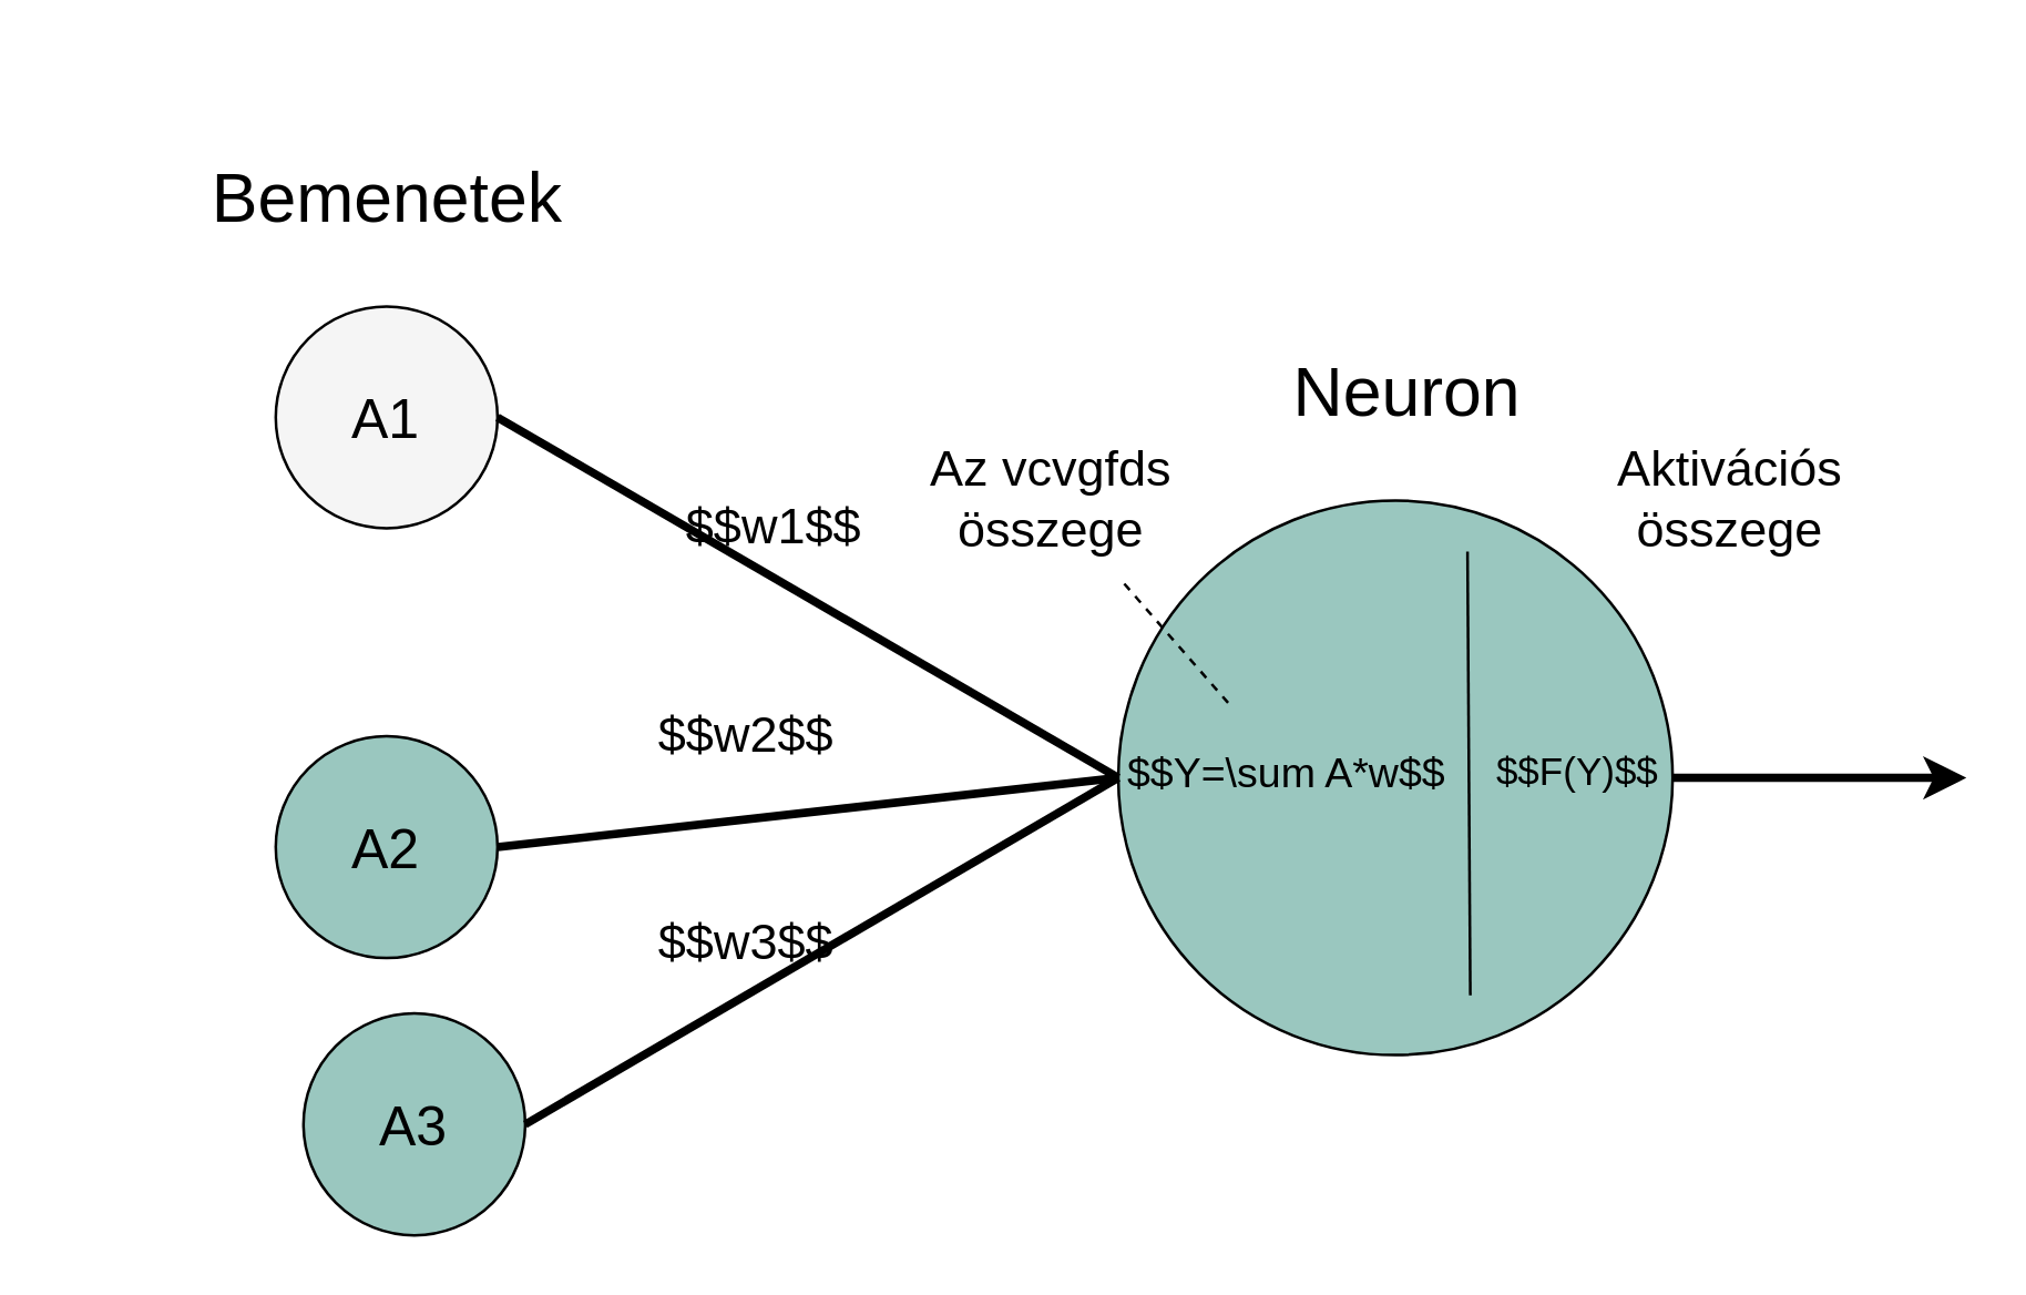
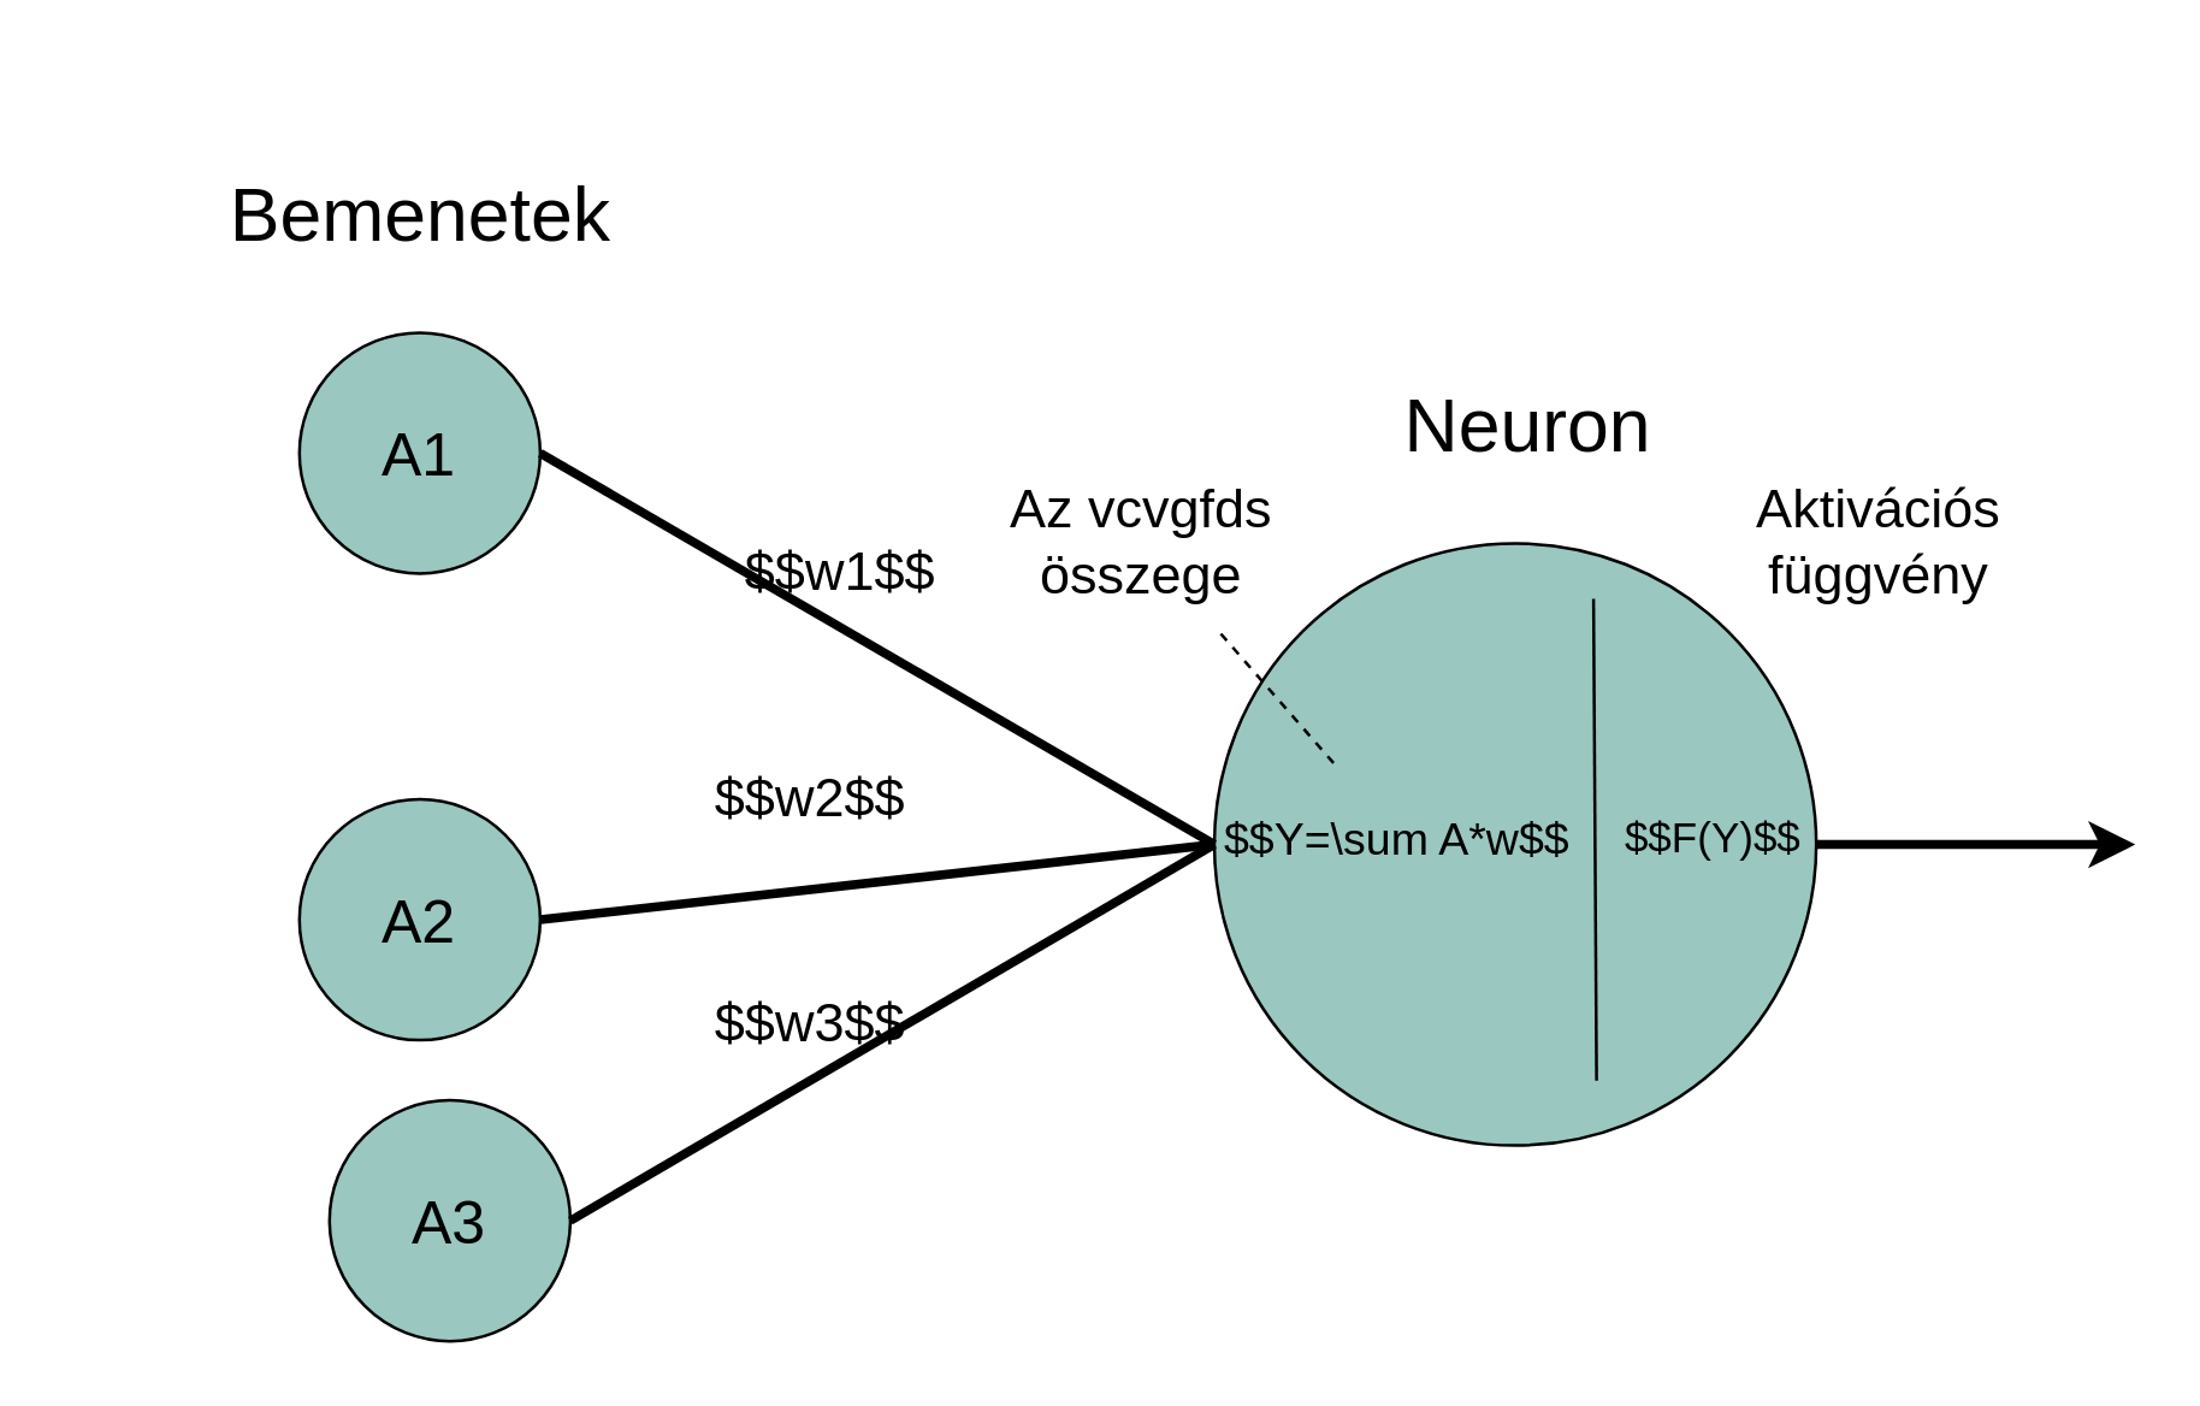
  <mxCell id="0" />
  <mxCell id="1" style="" parent="0" />
- <mxCell id="2" value="&lt;span style=&quot;font-size: 20px&quot;&gt;A1&lt;/span&gt;" style="ellipse;whiteSpace=wrap;html=1;aspect=fixed;fillColor=#f5f5f5;" parent="1" vertex="1"><mxGeometry x="99" y="110" width="80" height="80" as="geometry" /></mxCell>
+ <mxCell id="2" value="&lt;span style=&quot;font-size: 20px&quot;&gt;A1&lt;/span&gt;" style="ellipse;whiteSpace=wrap;html=1;aspect=fixed;fillColor=#9AC7BF;" parent="1" vertex="1"><mxGeometry x="99" y="110" width="80" height="80" as="geometry" /></mxCell>
  <mxCell id="3" value="&lt;font style=&quot;font-size: 20px&quot;&gt;A2&lt;/font&gt;" style="ellipse;whiteSpace=wrap;html=1;aspect=fixed;fillColor=#9AC7BF;" parent="1" vertex="1"><mxGeometry x="99" y="265" width="80" height="80" as="geometry" /></mxCell>
  <mxCell id="4" value="&lt;font style=&quot;font-size: 20px&quot;&gt;A3&lt;/font&gt;" style="ellipse;whiteSpace=wrap;html=1;aspect=fixed;fillColor=#9AC7BF;" parent="1" vertex="1"><mxGeometry x="109" y="365" width="80" height="80" as="geometry" /></mxCell>
  <mxCell id="5" value="" style="ellipse;whiteSpace=wrap;html=1;aspect=fixed;fillColor=#9AC7BF;" parent="1" vertex="1"><mxGeometry x="403" y="180" width="200" height="200" as="geometry" /></mxCell>
  <mxCell id="6" value="&lt;font style=&quot;font-size: 25px&quot;&gt;Neuron&lt;/font&gt;" style="text;html=1;strokeColor=none;fillColor=none;align=center;verticalAlign=middle;whiteSpace=wrap;rounded=0;" parent="1" vertex="1"><mxGeometry x="389" y="90" width="236.5" height="100" as="geometry" /></mxCell>
  <mxCell id="7" value="&lt;font style=&quot;font-size: 25px&quot;&gt;Bemenetek&lt;/font&gt;" style="text;html=1;strokeColor=none;fillColor=none;align=center;verticalAlign=middle;whiteSpace=wrap;rounded=0;" parent="1" vertex="1"><mxGeometry x="20.75" y="20" width="236.5" height="100" as="geometry" /></mxCell>
  <mxCell id="8" value="" style="endArrow=none;html=1;strokeWidth=3;entryX=0;entryY=0.5;entryDx=0;entryDy=0;exitX=1;exitY=0.5;exitDx=0;exitDy=0;" parent="1" source="2" target="5" edge="1"><mxGeometry width="50" height="50" relative="1" as="geometry"><mxPoint x="299" y="340" as="sourcePoint" /><mxPoint x="349" y="290" as="targetPoint" /></mxGeometry></mxCell>
  <mxCell id="9" value="" style="endArrow=none;html=1;strokeWidth=3;entryX=1;entryY=0.5;entryDx=0;entryDy=0;exitX=0;exitY=0.5;exitDx=0;exitDy=0;" parent="1" source="5" target="3" edge="1"><mxGeometry width="50" height="50" relative="1" as="geometry"><mxPoint x="279" y="500" as="sourcePoint" /><mxPoint x="329" y="450" as="targetPoint" /></mxGeometry></mxCell>
  <mxCell id="10" value="" style="endArrow=none;html=1;strokeWidth=3;entryX=1;entryY=0.5;entryDx=0;entryDy=0;exitX=0;exitY=0.5;exitDx=0;exitDy=0;" parent="1" source="5" target="4" edge="1"><mxGeometry width="50" height="50" relative="1" as="geometry"><mxPoint x="219" y="760" as="sourcePoint" /><mxPoint x="269" y="710" as="targetPoint" /></mxGeometry></mxCell>
  <mxCell id="11" value="vcvgfds" style="" parent="0" />
  <mxCell id="12" value="" style="endArrow=none;html=1;" edge="1" parent="11"><mxGeometry width="50" height="50" relative="1" as="geometry"><mxPoint x="530" y="358.44" as="sourcePoint" /><mxPoint x="529" y="198.44" as="targetPoint" /></mxGeometry></mxCell>
  <mxCell id="13" value="&lt;font style=&quot;font-size: 15px&quot;&gt;$$Y=\sum A*w$$&lt;/font&gt;" style="text;html=1;strokeColor=none;fillColor=none;align=center;verticalAlign=middle;whiteSpace=wrap;rounded=0;" vertex="1" parent="11"><mxGeometry x="399" y="255" width="130" height="45" as="geometry" /></mxCell>
  <mxCell id="14" value="" style="endArrow=none;dashed=1;html=1;fontStyle=4;" edge="1" parent="11" source="15" target="13"><mxGeometry width="50" height="50" relative="1" as="geometry"><mxPoint x="399" y="170" as="sourcePoint" /><mxPoint x="459" y="270" as="targetPoint" /></mxGeometry></mxCell>
  <mxCell id="15" value="&lt;font style=&quot;font-size: 18px&quot;&gt;Az vcvgfds összege&lt;/font&gt;" style="text;html=1;strokeColor=none;fillColor=none;align=center;verticalAlign=middle;whiteSpace=wrap;rounded=0;" vertex="1" parent="11"><mxGeometry x="329" y="150" width="100" height="60" as="geometry" /></mxCell>
  <mxCell id="16" value="&lt;font style=&quot;font-size: 18px&quot;&gt;$$w1$$&lt;/font&gt;" style="text;html=1;strokeColor=none;fillColor=none;align=center;verticalAlign=middle;whiteSpace=wrap;rounded=0;rotation=0;" vertex="1" parent="11"><mxGeometry x="259" y="180" width="40" height="20" as="geometry" /></mxCell>
  <mxCell id="17" value="&lt;font style=&quot;font-size: 18px&quot;&gt;$$w2$$&lt;/font&gt;" style="text;html=1;strokeColor=none;fillColor=none;align=center;verticalAlign=middle;whiteSpace=wrap;rounded=0;rotation=0;" vertex="1" parent="11"><mxGeometry x="249" y="255" width="40" height="20" as="geometry" /></mxCell>
  <mxCell id="18" value="&lt;font style=&quot;font-size: 18px&quot;&gt;$$w3$$&lt;/font&gt;" style="text;html=1;strokeColor=none;fillColor=none;align=center;verticalAlign=middle;whiteSpace=wrap;rounded=0;rotation=0;" vertex="1" parent="11"><mxGeometry x="249" y="330" width="40" height="20" as="geometry" /></mxCell>
  <mxCell id="19" style="edgeStyle=orthogonalEdgeStyle;rounded=0;orthogonalLoop=1;jettySize=auto;html=1;strokeWidth=3;" edge="1" parent="11" source="5"><mxGeometry relative="1" as="geometry"><mxPoint x="709" y="280" as="targetPoint" /><Array as="points" /></mxGeometry></mxCell>
  <mxCell id="20" value="&lt;font style=&quot;font-size: 14px&quot;&gt;$$F(Y)$$&lt;/font&gt;" style="text;html=1;strokeColor=none;fillColor=none;align=center;verticalAlign=middle;whiteSpace=wrap;rounded=0;" vertex="1" parent="11"><mxGeometry x="529" y="263.44" width="80" height="30" as="geometry" /></mxCell>
- <mxCell id="21" value="&lt;font style=&quot;font-size: 18px&quot;&gt;Aktivációs összege&lt;/font&gt;" style="text;html=1;strokeColor=none;fillColor=none;align=center;verticalAlign=middle;whiteSpace=wrap;rounded=0;" vertex="1" parent="11"><mxGeometry x="579" y="155" width="90" height="50" as="geometry" /></mxCell>
+ <mxCell id="21" value="&lt;font style=&quot;font-size: 18px&quot;&gt;Aktivációs függvény&lt;/font&gt;" style="text;html=1;strokeColor=none;fillColor=none;align=center;verticalAlign=middle;whiteSpace=wrap;rounded=0;" vertex="1" parent="11"><mxGeometry x="579" y="155" width="90" height="50" as="geometry" /></mxCell>
